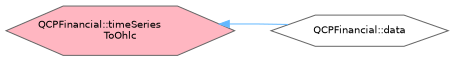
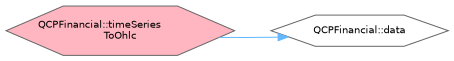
  digraph {
    rankdir=LR
    node [fontname=Helvetica fontsize=10 shape=hexagon style=filled]
    n1 [color=gray40 fillcolor=lightpink fontcolor=black height=0.2 label="QCPFinancial::timeSeries\lToOhlc" width=0.4]
    n2 [color=grey40 fillcolor=white height=0.2 label="QCPFinancial::data" width=0.4]
-   n2 -> n1 [color=steelblue1 fontname=Helvetica fontsize=10 labelfontname=Helvetica labelfontsize=10 style=solid]
+   n1 -> n2 [color=steelblue1 fontname=Helvetica fontsize=10 labelfontname=Helvetica labelfontsize=10 style=solid]
  }
